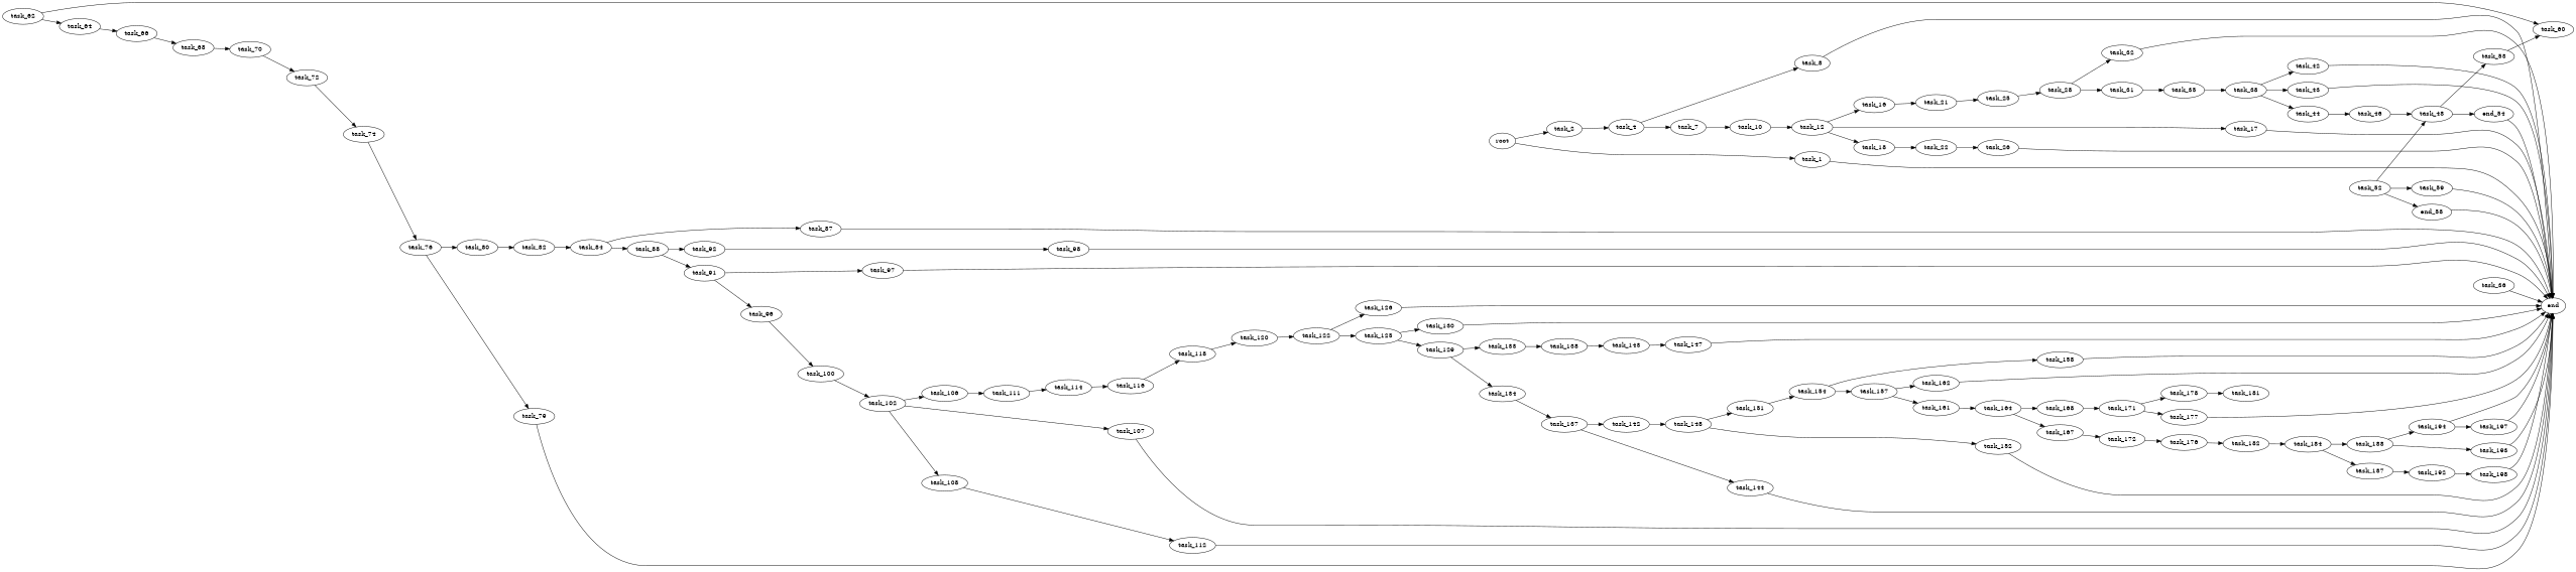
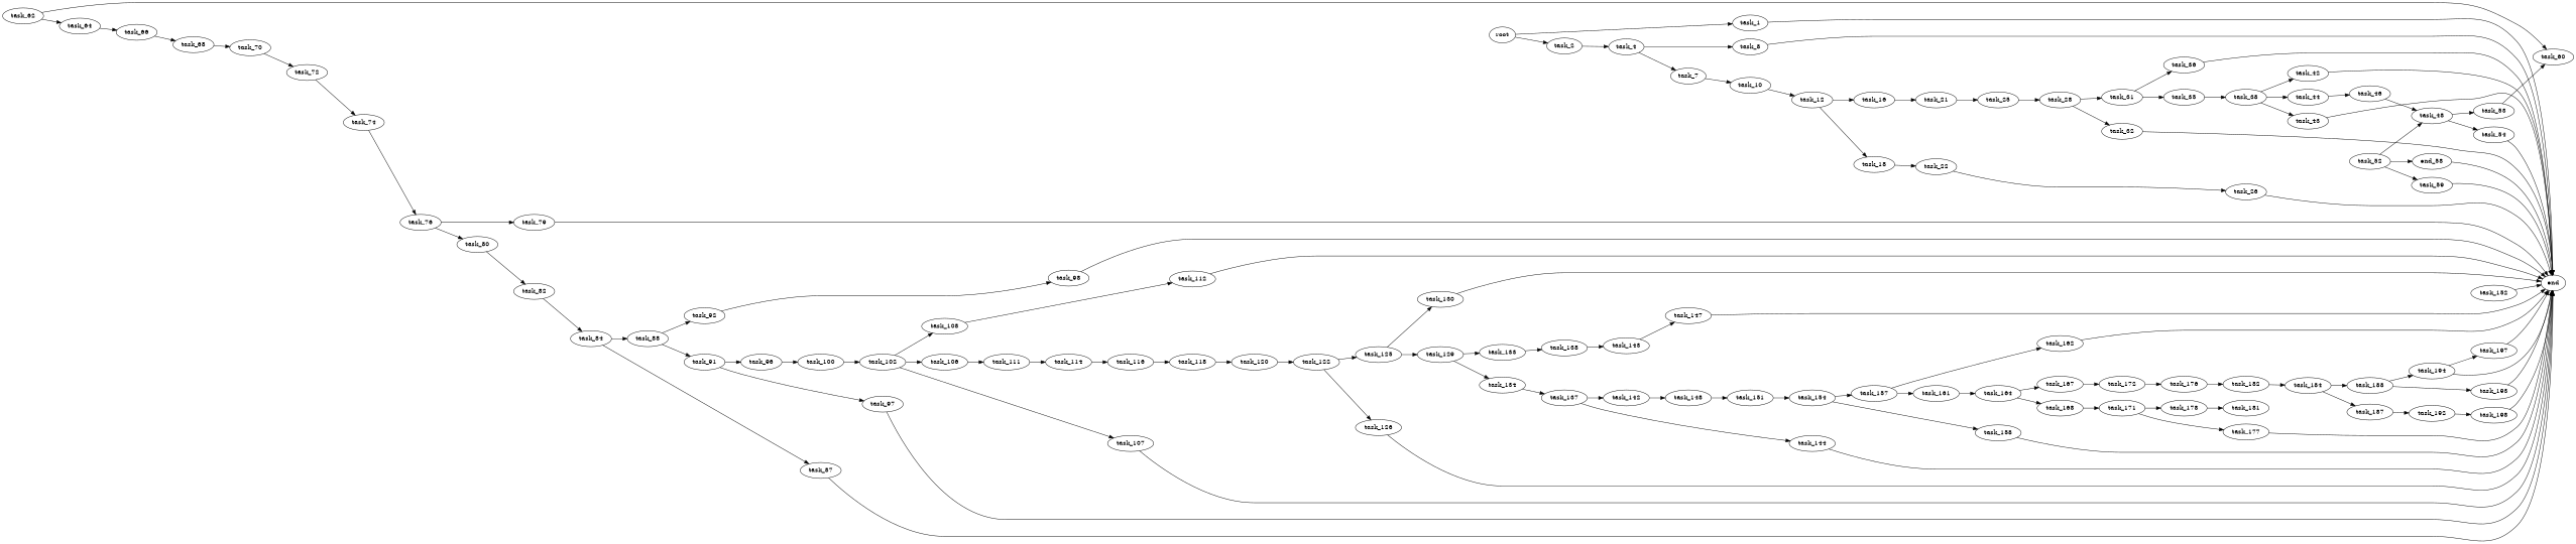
  digraph {
    rankdir=LR
    root
    task_1
    task_2
    end
    task_4
    task_7
    task_8
    task_10
    task_12
    task_16
-   task_17
    task_18
    task_21
    task_22
    task_25
    task_26
    task_28
    task_31
    task_32
    task_35
    task_36
    task_38
    task_42
    task_43
    task_44
    task_46
    task_48
    task_53
-   task_54 [label=end_54]
+   task_54
    task_52
    n31 [label=end_58]
    task_59
    task_60
    task_62
    task_64
    task_66
    task_68
    task_70
    task_72
    task_74
    task_76
    task_79
    task_80
    task_82
    task_84
    task_87
    task_88
    task_91
    task_92
    task_96
    task_97
    task_98
    task_100
    task_102
    task_106
    task_107
    task_108
    task_111
    task_112
    task_114
    task_116
    task_118
    task_120
    task_122
    task_125
    task_126
    task_129
    task_130
    task_133
    task_134
    task_138
    task_137
    task_143
    task_142
    task_144
    task_148
    task_147
    task_151
    task_152
    task_154
    task_157
    task_158
    task_161
    task_162
    task_164
    task_167
    task_168
    task_172
    task_171
    task_176
    task_177
    task_178
    task_181
    task_182
    task_184
    task_187
    task_188
    task_192
    task_193
    task_194
    task_198
    task_197
    root -> task_1
    root -> task_2
    task_1 -> end
    task_2 -> task_4
    task_4 -> task_7
    task_4 -> task_8
    task_7 -> task_10
    task_8 -> end
    task_10 -> task_12
    task_12 -> task_16
-   task_12 -> task_17
    task_12 -> task_18
    task_16 -> task_21
-   task_17 -> end
    task_18 -> task_22
    task_21 -> task_25
    task_22 -> task_26
    task_25 -> task_28
    task_26 -> end
    task_28 -> task_31
    task_28 -> task_32
    task_31 -> task_35
+   task_31 -> task_36
    task_32 -> end
    task_35 -> task_38
    task_36 -> end
    task_38 -> task_42
    task_38 -> task_43
    task_38 -> task_44
    task_42 -> end
    task_43 -> end
    task_44 -> task_46
    task_46 -> task_48
    task_48 -> task_53
    task_48 -> task_54
    task_53 -> task_60
    task_54 -> end
    task_52 -> task_48
    task_52 -> n31
    task_52 -> task_59
    n31 -> end
    task_59 -> end
    task_62 -> task_60
    task_62 -> task_64
    task_64 -> task_66
    task_66 -> task_68
    task_68 -> task_70
    task_70 -> task_72
    task_72 -> task_74
    task_74 -> task_76
    task_76 -> task_79
    task_76 -> task_80
    task_79 -> end
    task_80 -> task_82
    task_82 -> task_84
    task_84 -> task_87
    task_84 -> task_88
    task_87 -> end
    task_88 -> task_91
    task_88 -> task_92
    task_91 -> task_96
    task_91 -> task_97
    task_92 -> task_98
    task_96 -> task_100
    task_97 -> end
    task_98 -> end
    task_100 -> task_102
    task_102 -> task_106
    task_102 -> task_107
    task_102 -> task_108
    task_106 -> task_111
    task_107 -> end
    task_108 -> task_112
    task_111 -> task_114
    task_112 -> end
    task_114 -> task_116
    task_116 -> task_118
    task_118 -> task_120
    task_120 -> task_122
    task_122 -> task_125
    task_122 -> task_126
    task_125 -> task_129
    task_125 -> task_130
    task_126 -> end
    task_129 -> task_133
    task_129 -> task_134
    task_130 -> end
    task_133 -> task_138
    task_134 -> task_137
    task_138 -> task_143
    task_137 -> task_142
    task_137 -> task_144
    task_143 -> task_147
    task_142 -> task_148
    task_144 -> end
    task_148 -> task_151
-   task_148 -> task_152
    task_147 -> end
    task_151 -> task_154
    task_152 -> end
    task_154 -> task_157
    task_154 -> task_158
    task_157 -> task_161
    task_157 -> task_162
    task_158 -> end
    task_161 -> task_164
    task_162 -> end
    task_164 -> task_167
    task_164 -> task_168
    task_167 -> task_172
    task_168 -> task_171
    task_172 -> task_176
    task_171 -> task_177
    task_171 -> task_178
    task_176 -> task_182
    task_177 -> end
    task_178 -> task_181
    task_182 -> task_184
    task_184 -> task_187
    task_184 -> task_188
    task_187 -> task_192
    task_188 -> task_193
    task_188 -> task_194
    task_192 -> task_198
    task_193 -> end
    task_194 -> end
    task_194 -> task_197
    task_198 -> end
    task_197 -> end
  }
